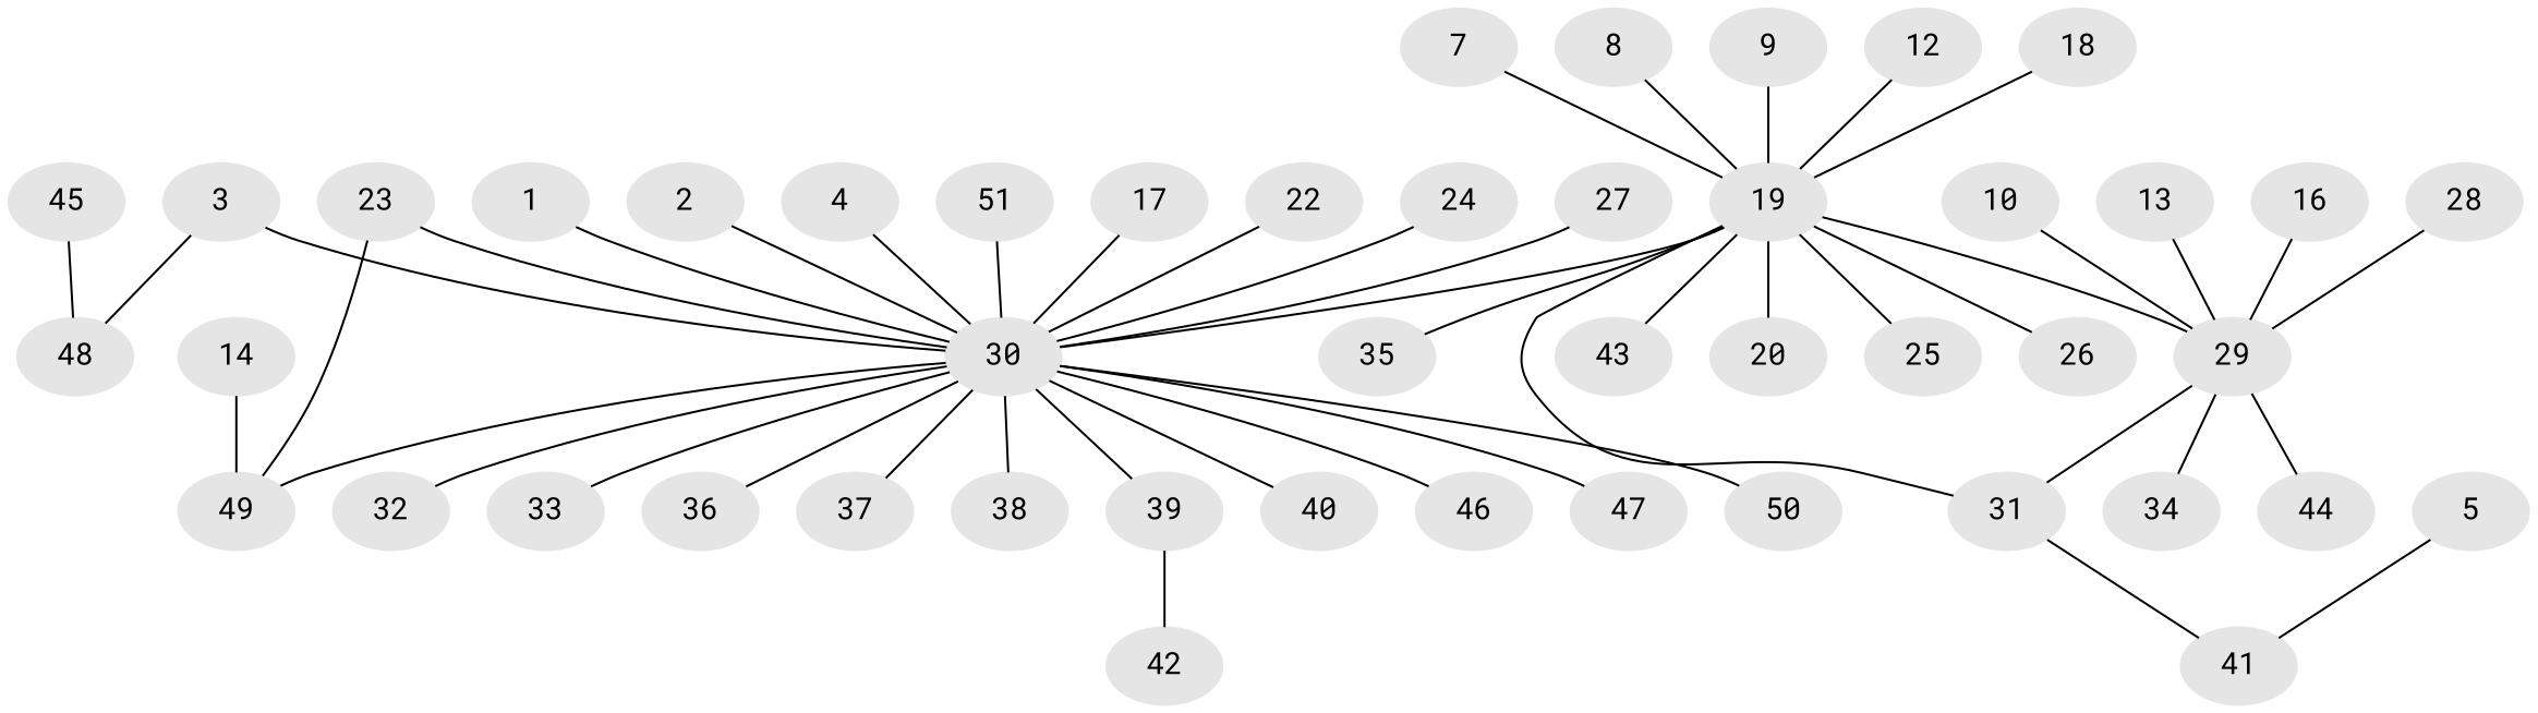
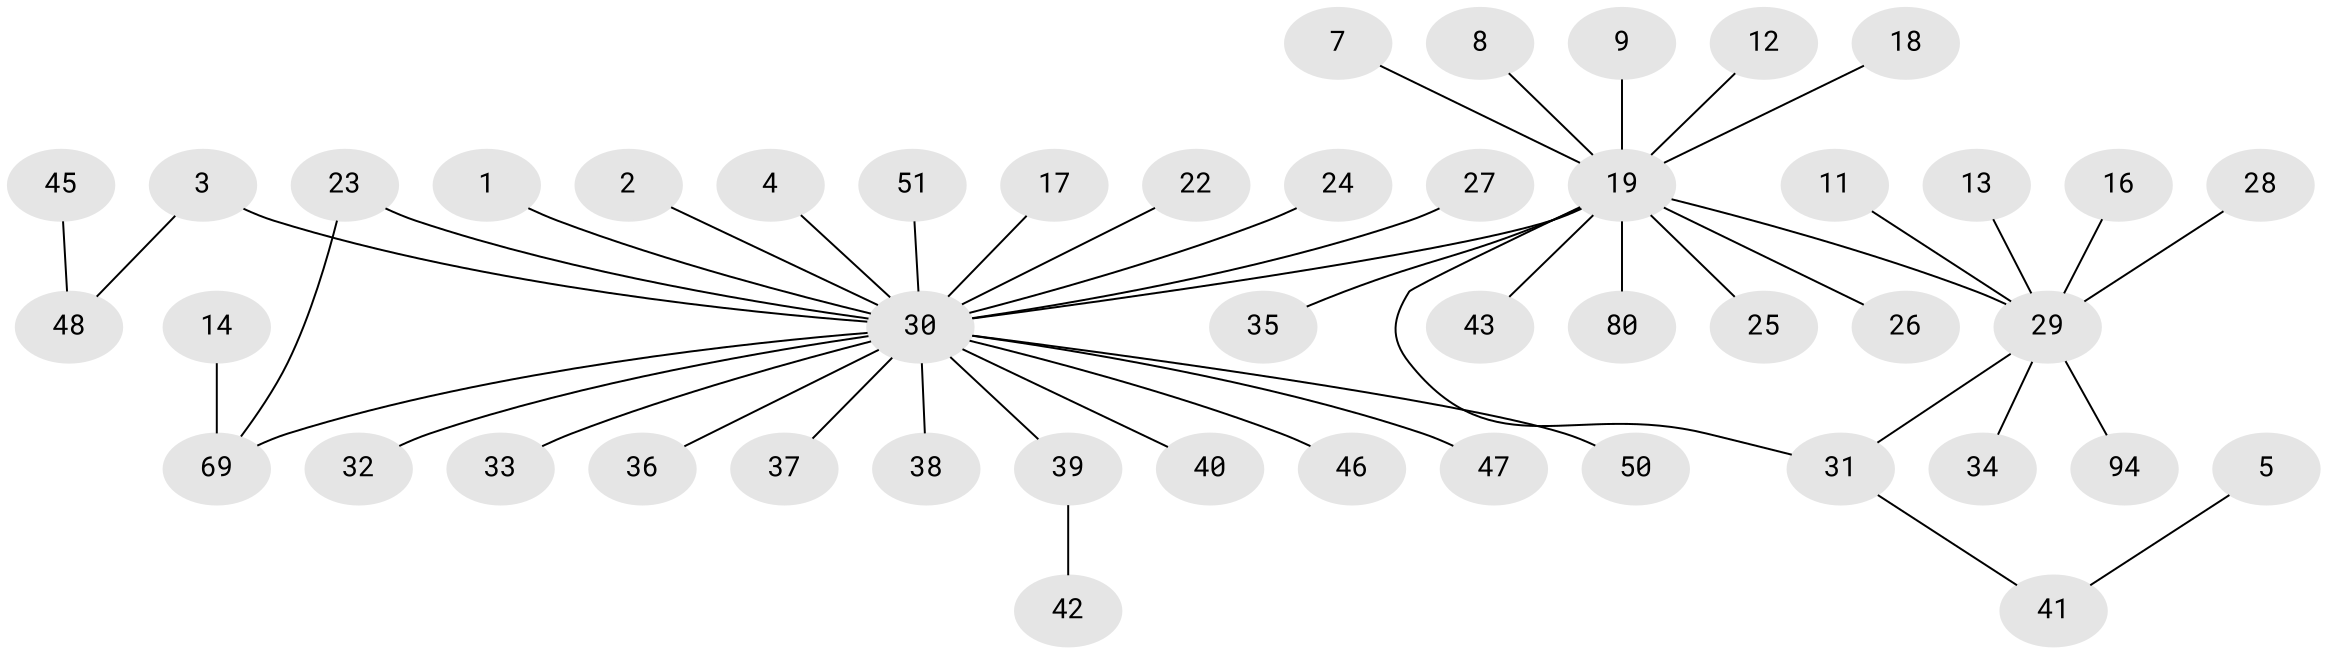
  graph {
    fontname="Roboto Mono"
    node [color=gray90 fontname="Roboto Mono" style=filled]
    edge [fontname="Roboto Mono" weight=1.0]
    1
    30
-   49
+   49 [label=69]
    32
    33
    36
    37
    38
    39
    40
    46
    47
    50
    2
    3
    48
    4
    5
    41
    7
    19
    29
-   20
+   20 [label=80]
    25
    26
    31
    35
    43
    8
    9
-   10
+   10 [label=11]
    34
-   44
+   44 [label=94]
    n34 [label=51]
    12
    13
    14
    16
    17
    18
    22
    23
    24
    27
    28
    42
    45
    1 -- 30
    30 -- 49
    30 -- 32
    30 -- 33
    30 -- 36
    30 -- 37
    30 -- 38
    30 -- 39
    30 -- 40
    30 -- 46
    30 -- 47
    30 -- 50
    39 -- 42
    2 -- 30
    3 -- 30
    3 -- 48
    4 -- 30
    5 -- 41
    7 -- 19
    19 -- 30
    19 -- 29
    19 -- 20
    19 -- 25
    19 -- 26
    19 -- 31
    19 -- 35
    19 -- 43
    29 -- 31
    29 -- 34
    29 -- 44
    31 -- 41
    8 -- 19
    9 -- 19
    10 -- 29
    n34 -- 30
    12 -- 19
    13 -- 29
    14 -- 49
    16 -- 29
    17 -- 30
    18 -- 19
    22 -- 30
    23 -- 30
    23 -- 49
    24 -- 30
    27 -- 30
    28 -- 29
    45 -- 48
  }
